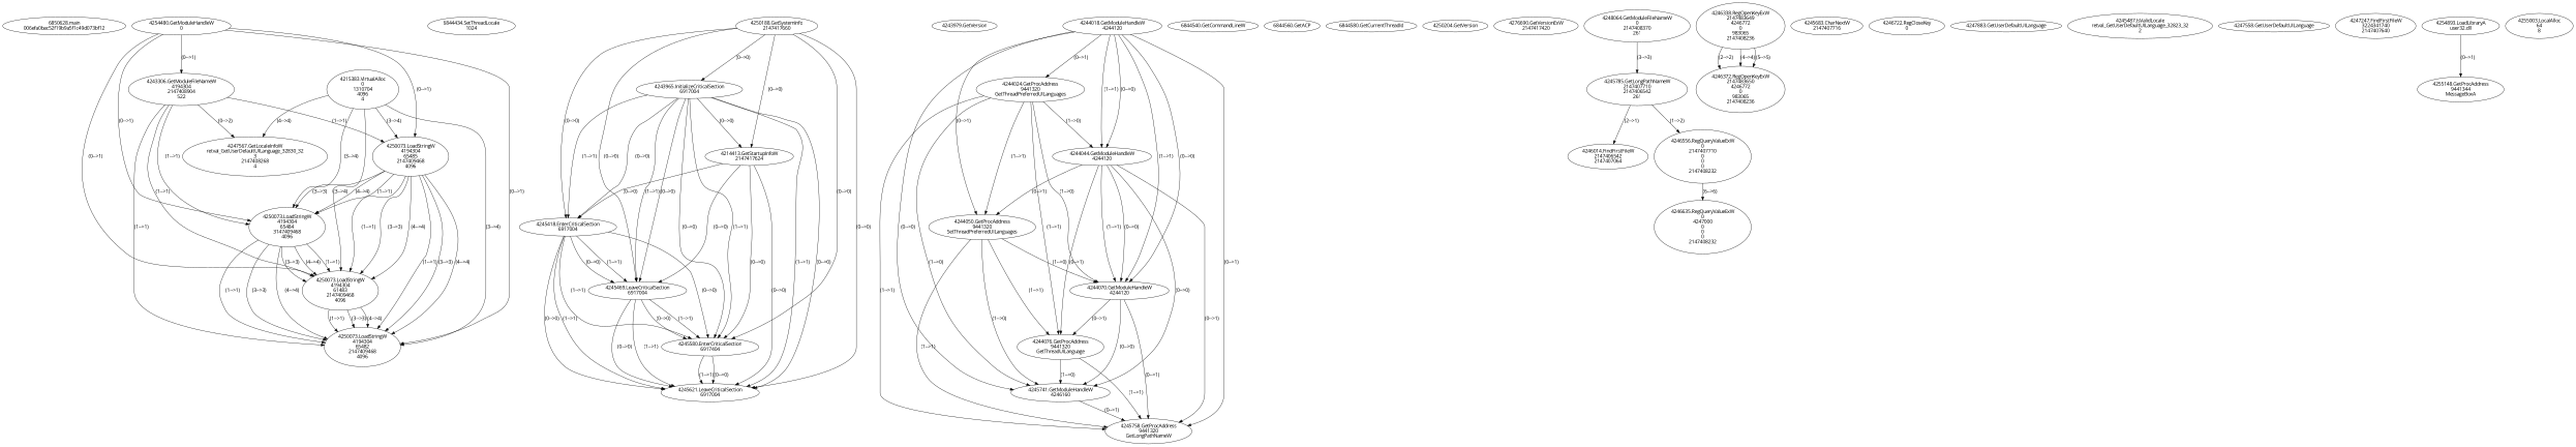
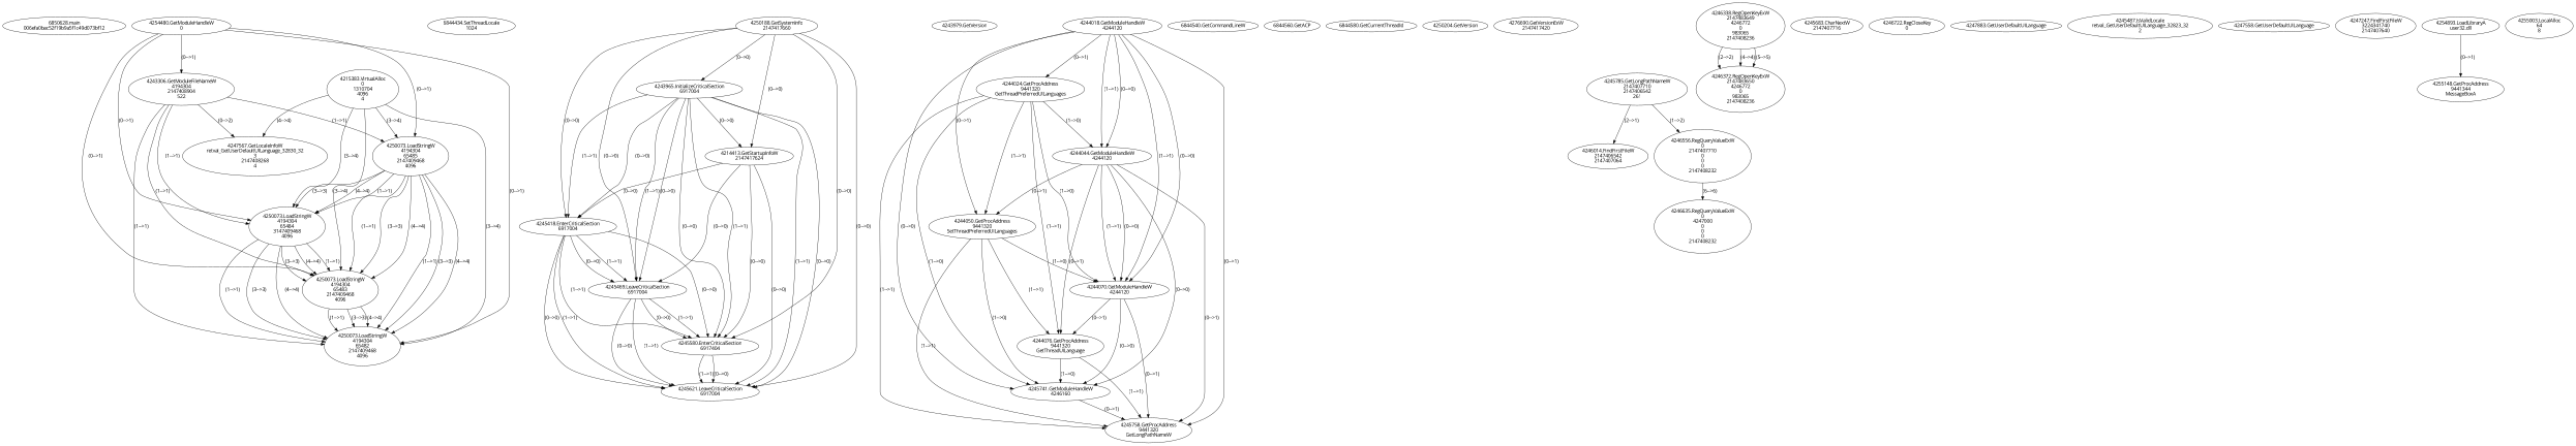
  digraph {
    fontname="Open Sans"
    node [fontname="Open Sans"]
    edge [fontname="Open Sans"]
    n1 [label="6850628.main\n006efa0bac52f19b9a5f1c49d073bf12"]
    n2 [label="4254480.GetModuleHandleW\n0"]
    n3 [label="4243306.GetModuleFileNameW\n4194304\n2147408904\n522"]
    n4 [label="4250073.LoadStringW\n4194304\n65485\n2147409468\n4096"]
    n5 [label="4250073.LoadStringW\n4194304\n65484\n3147409468\n4096"]
-   n6 [label="4250073.LoadStringW\n4194304\n61483\n2147409468\n4096"]
+   n6 [label="4250073.LoadStringW\n4194304\n65483\n2147409468\n4096"]
    n7 [label="4250073.LoadStringW\n4194304\n65482\n2147409468\n4096"]
    n8 [label="4247567.GetLocaleInfoW\nretval_GetUserDefaultUILanguage_32830_32\n3\n2147408268\n4"]
    n9 [label="6844434.SetThreadLocale\n1024"]
    n10 [label="4243965.InitializeCriticalSection\n6917004"]
    n11 [label="4214413.GetStartupInfoW\n2147417624"]
    n12 [label="4245418.EnterCriticalSection\n6917004"]
    n13 [label="4245469.LeaveCriticalSection\n6917004"]
    n14 [label="4245580.EnterCriticalSection\n6917404"]
    n15 [label="4245621.LeaveCriticalSection\n6917004"]
    n16 [label="4250188.GetSystemInfo\n2147417660"]
    n17 [label="4243979.GetVersion\n"]
    n18 [label="4244018.GetModuleHandleW\n4244120"]
    n19 [label="4244024.GetProcAddress\n9441320\nGetThreadPreferredUILanguages"]
    n20 [label="4244044.GetModuleHandleW\n4244120"]
    n21 [label="4244050.GetProcAddress\n9441320\nSetThreadPreferredUILanguages"]
    n22 [label="4244070.GetModuleHandleW\n4244120"]
    n23 [label="4245741.GetModuleHandleW\n4246160"]
    n24 [label="4245758.GetProcAddress\n9441320\nGetLongPathNameW"]
    n25 [label="4244076.GetProcAddress\n9441320\nGetThreadUILanguage"]
    n26 [label="6844540.GetCommandLineW\n"]
    n27 [label="6844560.GetACP\n"]
    n28 [label="6844580.GetCurrentThreadId\n"]
    n29 [label="4250204.GetVersion\n"]
    n30 [label="4276690.GetVersionExW\n2147417420"]
-   n31 [label="4248064.GetModuleFileNameW\n0\n2147408370\n261"]
    n32 [label="4245785.GetLongPathNameW\n2147407710\n2147406542\n261"]
    n33 [label="4246014.FindFirstFileW\n2147406542\n2147407064"]
    n34 [label="4246556.RegQueryValueExW\n0\n2147407710\n0\n0\n0\n2147408232"]
    n35 [label="4215383.VirtualAlloc\n0\n1310704\n4096\n4"]
    n36 [label="4246338.RegOpenKeyExW\n2147483649\n4246772\n0\n983065\n2147408236"]
    n37 [label="4246372.RegOpenKeyExW\n2147483650\n4246772\n0\n983065\n2147408236"]
    n38 [label="4246635.RegQueryValueExW\n0\n4247000\n0\n0\n0\n2147408232"]
    n39 [label="4245683.CharNextW\n2147407716"]
    n40 [label="4246722.RegCloseKey\n0"]
    n41 [label="4247883.GetUserDefaultUILanguage\n"]
    n42 [label="4245487.IsValidLocale\nretval_GetUserDefaultUILanguage_32823_32\n2"]
    n43 [label="4247558.GetUserDefaultUILanguage\n"]
    n44 [label="4247247.FindFirstFileW\n3224341740\n2147407640"]
    n45 [label="4254893.LoadLibraryA\nuser32.dll"]
    n46 [label="4255148.GetProcAddress\n9441344\nMessageBoxA"]
    n47 [label="4255003.LocalAlloc\n64\n8"]
    n2 -> n3 [label="(0-->1)"]
    n2 -> n4 [label="(0-->1)"]
    n2 -> n5 [label="(0-->1)"]
    n2 -> n6 [label="(0-->1)"]
    n2 -> n7 [label="(0-->1)"]
    n3 -> n4 [label="(1-->1)"]
    n3 -> n5 [label="(1-->1)"]
    n3 -> n6 [label="(1-->1)"]
    n3 -> n7 [label="(1-->1)"]
    n3 -> n8 [label="(0-->2)"]
    n4 -> n5 [label="(1-->1)"]
    n4 -> n5 [label="(3-->3)"]
    n4 -> n5 [label="(4-->4)"]
    n4 -> n6 [label="(1-->1)"]
    n4 -> n6 [label="(3-->3)"]
    n4 -> n6 [label="(4-->4)"]
    n4 -> n7 [label="(1-->1)"]
    n4 -> n7 [label="(3-->3)"]
    n4 -> n7 [label="(4-->4)"]
    n5 -> n6 [label="(1-->1)"]
    n5 -> n6 [label="(3-->3)"]
    n5 -> n6 [label="(4-->4)"]
    n5 -> n7 [label="(1-->1)"]
    n5 -> n7 [label="(3-->3)"]
    n5 -> n7 [label="(4-->4)"]
    n6 -> n7 [label="(1-->1)"]
    n6 -> n7 [label="(3-->3)"]
    n6 -> n7 [label="(4-->4)"]
    n10 -> n11 [label="(0-->0)"]
    n10 -> n12 [label="(1-->1)"]
    n10 -> n12 [label="(0-->0)"]
    n10 -> n13 [label="(1-->1)"]
    n10 -> n13 [label="(0-->0)"]
    n10 -> n14 [label="(1-->1)"]
    n10 -> n14 [label="(0-->0)"]
    n10 -> n15 [label="(1-->1)"]
    n10 -> n15 [label="(0-->0)"]
    n11 -> n12 [label="(0-->0)"]
    n11 -> n13 [label="(0-->0)"]
    n11 -> n14 [label="(0-->0)"]
    n11 -> n15 [label="(0-->0)"]
    n12 -> n13 [label="(1-->1)"]
    n12 -> n13 [label="(0-->0)"]
    n12 -> n14 [label="(1-->1)"]
    n12 -> n14 [label="(0-->0)"]
    n12 -> n15 [label="(1-->1)"]
    n12 -> n15 [label="(0-->0)"]
    n13 -> n14 [label="(1-->1)"]
    n13 -> n14 [label="(0-->0)"]
    n13 -> n15 [label="(1-->1)"]
    n13 -> n15 [label="(0-->0)"]
    n14 -> n15 [label="(1-->1)"]
    n14 -> n15 [label="(0-->0)"]
    n16 -> n10 [label="(0-->0)"]
    n16 -> n11 [label="(0-->0)"]
    n16 -> n12 [label="(0-->0)"]
    n16 -> n13 [label="(0-->0)"]
    n16 -> n14 [label="(0-->0)"]
    n16 -> n15 [label="(0-->0)"]
    n18 -> n19 [label="(0-->1)"]
    n18 -> n20 [label="(1-->1)"]
    n18 -> n20 [label="(0-->0)"]
    n18 -> n21 [label="(0-->1)"]
    n18 -> n22 [label="(1-->1)"]
    n18 -> n22 [label="(0-->0)"]
    n18 -> n23 [label="(0-->0)"]
    n18 -> n24 [label="(0-->1)"]
    n19 -> n20 [label="(1-->0)"]
    n19 -> n21 [label="(1-->1)"]
    n19 -> n22 [label="(1-->0)"]
    n19 -> n23 [label="(1-->0)"]
    n19 -> n24 [label="(1-->1)"]
    n19 -> n25 [label="(1-->1)"]
    n20 -> n21 [label="(0-->1)"]
    n20 -> n22 [label="(1-->1)"]
    n20 -> n22 [label="(0-->0)"]
    n20 -> n23 [label="(0-->0)"]
    n20 -> n24 [label="(0-->1)"]
    n20 -> n25 [label="(0-->1)"]
    n21 -> n22 [label="(1-->0)"]
    n21 -> n23 [label="(1-->0)"]
    n21 -> n24 [label="(1-->1)"]
    n21 -> n25 [label="(1-->1)"]
    n22 -> n23 [label="(0-->0)"]
    n22 -> n24 [label="(0-->1)"]
    n22 -> n25 [label="(0-->1)"]
    n23 -> n24 [label="(0-->1)"]
    n25 -> n23 [label="(1-->0)"]
    n25 -> n24 [label="(1-->1)"]
-   n31 -> n32 [label="(3-->3)"]
    n32 -> n33 [label="(2-->1)"]
    n32 -> n34 [label="(1-->2)"]
    n34 -> n38 [label="(6-->6)"]
    n35 -> n4 [label="(3-->4)"]
    n35 -> n5 [label="(3-->4)"]
    n35 -> n6 [label="(3-->4)"]
    n35 -> n7 [label="(3-->4)"]
    n35 -> n8 [label="(4-->4)"]
    n36 -> n37 [label="(2-->2)"]
    n36 -> n37 [label="(4-->4)"]
    n36 -> n37 [label="(5-->5)"]
    n45 -> n46 [label="(0-->1)"]
  }
